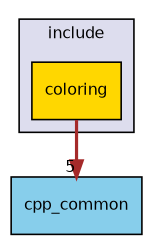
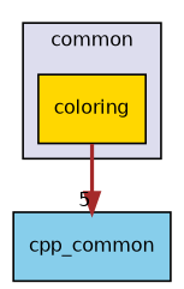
  digraph {
    compound=true
    node [fontname=Helvetica fontsize=10 shape=box style=filled]
    n1 [fillcolor=gold label=coloring pencolor=black]
    n2 [label=cpp_common fillcolor=skyblue]
    subgraph cluster_1 {
      bgcolor="#ddddee"
      fontname=Helvetica
      fontsize=10
-     label=include
+     label=common
      pencolor=black
      n1
    }
    n1 -> n2 [headlabel=5 labeldistance=1.5 labelfontname=Helvetica labelfontsize=10 color=brown style=bold]
  }
